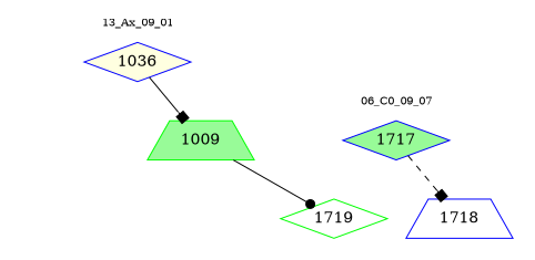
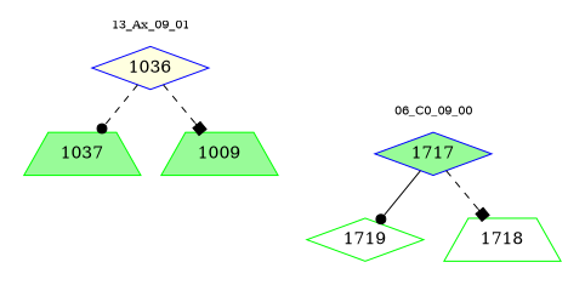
  digraph {
    node [color=green fillcolor=palegreen shape=diamond style=filled]
    edge [arrowhead=dot color=black style=dashed]
    n1 [color=blue fillcolor=lightyellow label=1036]
+   n2 [label=1037 shape=trapezium]
    n3 [label=1009 shape=trapezium]
    n4 [color=blue label=1717]
    n5 [fillcolor=white label=1719]
-   n6 [color=blue fillcolor=white label=1718 shape=trapezium]
+   n6 [fillcolor=white label=1718 shape=trapezium]
    subgraph cluster_1 {
      color=white
      fontsize=10
      label="13_Ax_09_01"
      n1
+     n2
      n3
    }
    subgraph cluster_2 {
      color=white
      fontsize=10
-     label="06_C0_09_07"
+     label="06_C0_09_00"
      n4
      n5
      n6
    }
-   n1 -> n3 [arrowhead=box style=solid]
-   n3 -> n5 [style=solid]
+   n1 -> n2
+   n1 -> n3 [arrowhead=box]
+   n4 -> n5 [style=solid]
    n4 -> n6 [arrowhead=box]
  }
